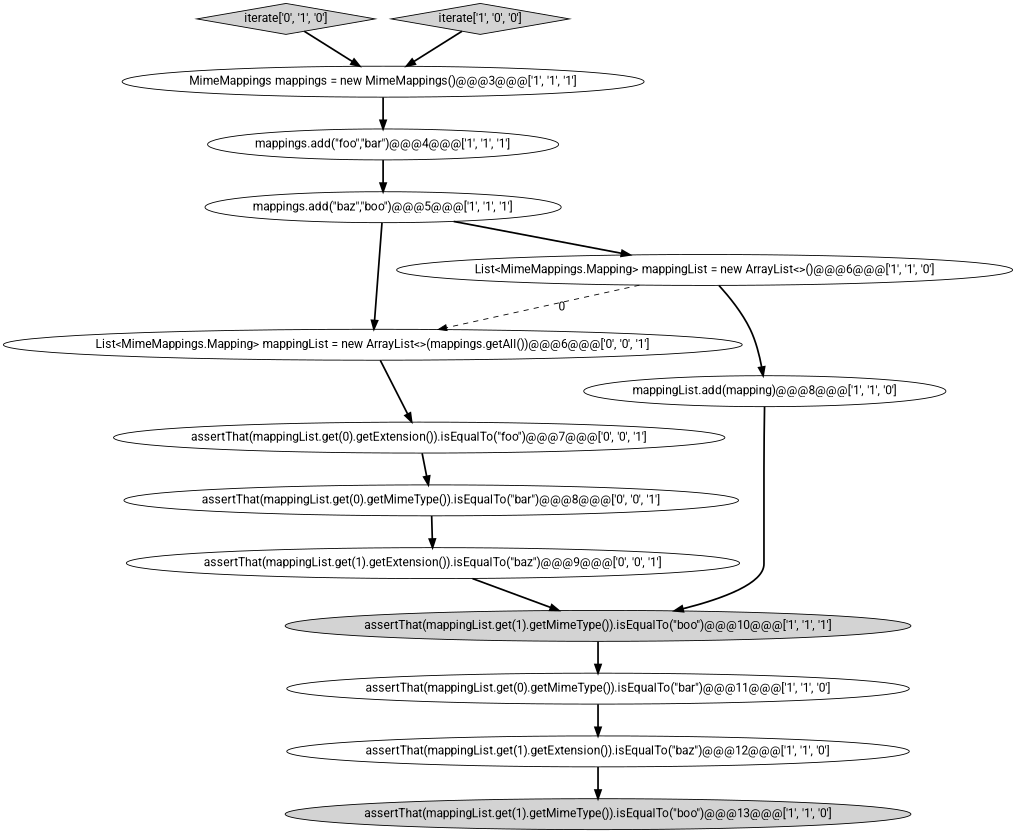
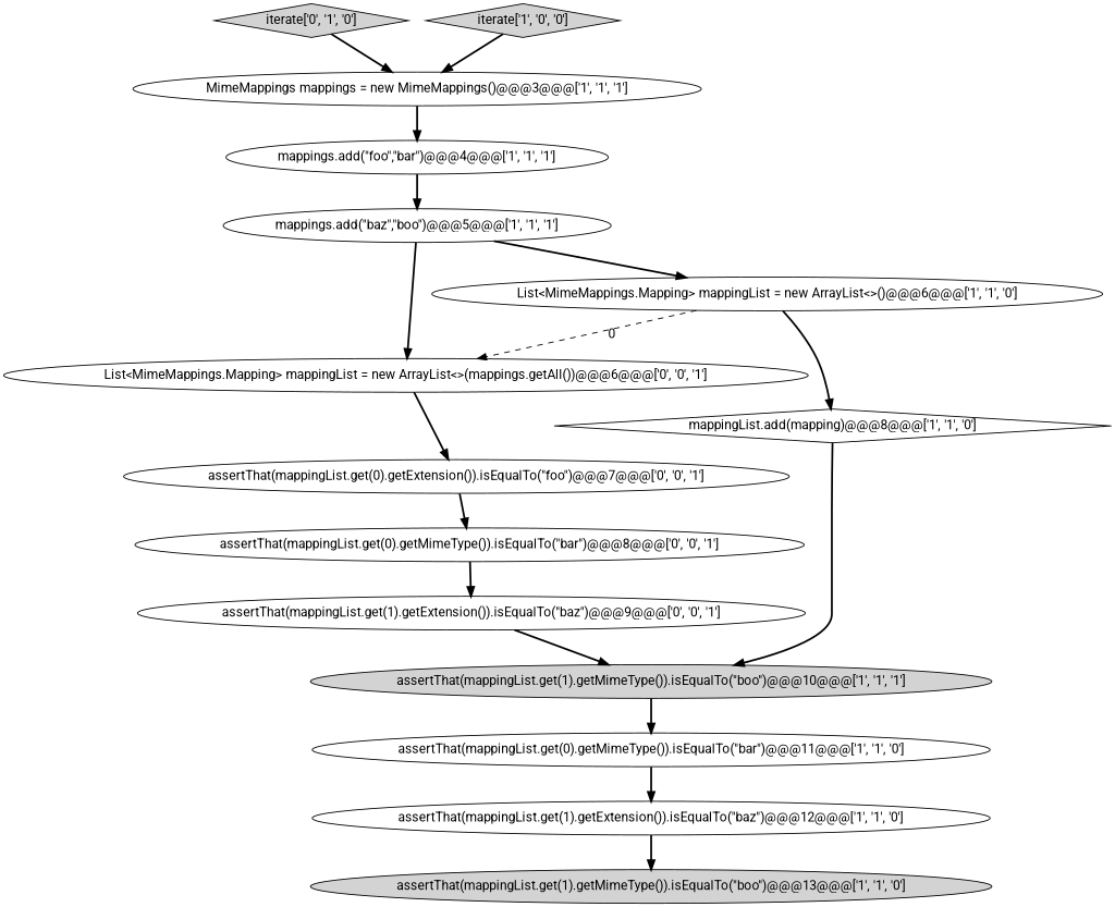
  digraph {
    fontname=Roboto
    node [fillcolor=white fontname=Roboto shape=ellipse style=filled]
    edge [fontname=Roboto style=bold]
    n1 [label="MimeMappings mappings = new MimeMappings()@@@3@@@['1', '1', '1']"]
    n2 [label="mappings.add(\"foo\",\"bar\")@@@4@@@['1', '1', '1']"]
    n3 [label="assertThat(mappingList.get(1).getExtension()).isEqualTo(\"baz\")@@@9@@@['0', '0', '1']"]
    n4 [fillcolor=lightgray label="assertThat(mappingList.get(1).getMimeType()).isEqualTo(\"boo\")@@@10@@@['1', '1', '1']"]
    n5 [label="assertThat(mappingList.get(0).getMimeType()).isEqualTo(\"bar\")@@@11@@@['1', '1', '0']"]
    n6 [label="assertThat(mappingList.get(1).getExtension()).isEqualTo(\"baz\")@@@12@@@['1', '1', '0']"]
    n7 [label="mappings.add(\"baz\",\"boo\")@@@5@@@['1', '1', '1']"]
    n8 [label="List<MimeMappings.Mapping> mappingList = new ArrayList<>(mappings.getAll())@@@6@@@['0', '0', '1']"]
    n9 [label="List<MimeMappings.Mapping> mappingList = new ArrayList<>()@@@6@@@['1', '1', '0']"]
    n10 [fillcolor=lightgray label="iterate['0', '1', '0']" shape=diamond]
    n11 [label="assertThat(mappingList.get(0).getExtension()).isEqualTo(\"foo\")@@@7@@@['0', '0', '1']"]
    n12 [label="assertThat(mappingList.get(0).getMimeType()).isEqualTo(\"bar\")@@@8@@@['0', '0', '1']"]
    n13 [fillcolor=lightgray label="iterate['1', '0', '0']" shape=diamond]
-   n14 [label="mappingList.add(mapping)@@@8@@@['1', '1', '0']"]
+   n14 [label="mappingList.add(mapping)@@@8@@@['1', '1', '0']" shape=diamond]
    n15 [fillcolor=lightgray label="assertThat(mappingList.get(1).getMimeType()).isEqualTo(\"boo\")@@@13@@@['1', '1', '0']"]
    n1 -> n2
    n2 -> n7
    n3 -> n4
    n4 -> n5
    n5 -> n6
    n6 -> n15
    n7 -> n8
    n7 -> n9
    n8 -> n11
    n9 -> n8 [label=0 style=dashed]
    n9 -> n14
    n10 -> n1
    n11 -> n12
    n12 -> n3
    n13 -> n1
    n14 -> n4
  }
